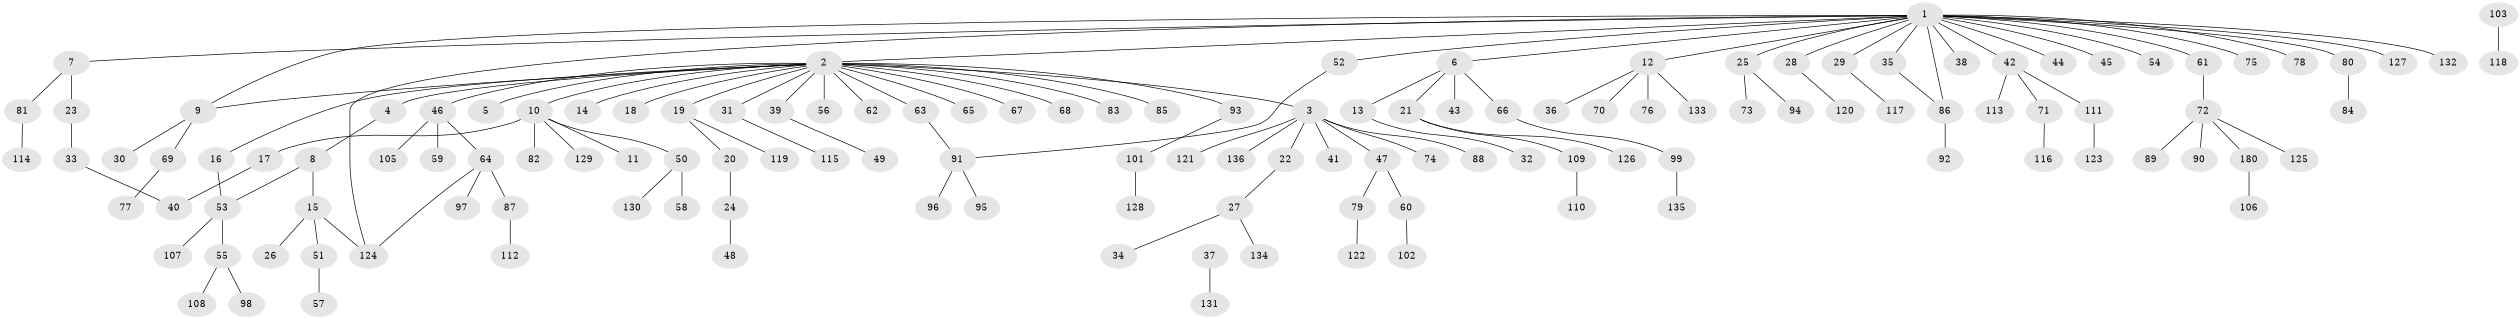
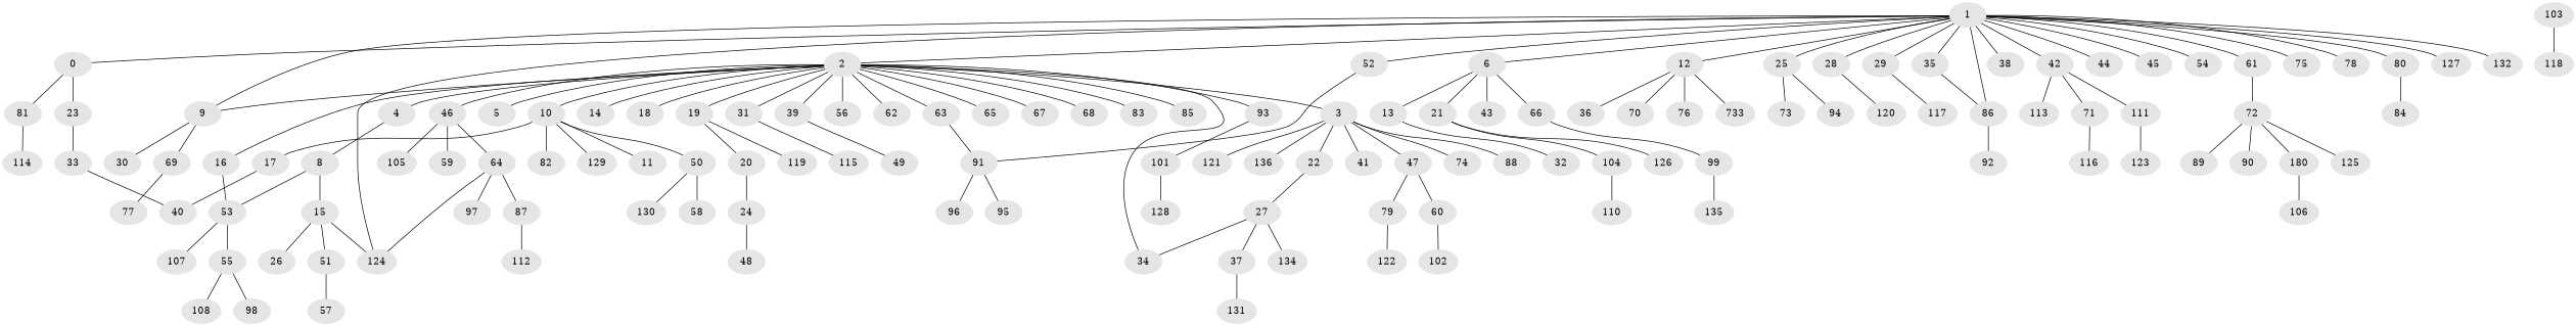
  graph {
    node [color=gray90 style=filled]
    1
    2
    6
-   7
+   7 [label=0]
    9
    12
    25
    28
    29
    35
    38
    42
    44
    45
    52
    54
    61
    75
    78
    80
    86
    124
    127
    132
    3
    4
    5
    10
    14
    16
    18
    19
    31
    34
    39
    46
    56
    62
    63
    65
    67
    68
    83
    85
    93
    13
    21
    43
    66
    23
    81
    30
    69
    36
    70
    76
-   133
+   133 [label=733]
    73
    94
    120
    117
    71
    111
    113
    91
    72
    84
    92
    22
    41
    47
    74
    88
    121
    136
    8
    11
    17
    50
    82
    129
    53
    20
    119
    115
    49
    59
    64
    105
    101
    27
    60
    79
    15
    32
-   109
+   109 [label=104]
    126
    99
    33
    114
    26
    51
    55
    107
    77
    103
    118
    40
    58
    130
    57
    24
    48
    110
    37
    134
    131
    116
    123
    87
    97
    102
    122
    95
    96
    98
    108
    89
    90
    n130 [label=180]
    125
    112
    135
    106
    128
    1 -- 2
    1 -- 6
    1 -- 7
    1 -- 9
    1 -- 12
    1 -- 25
    1 -- 28
    1 -- 29
    1 -- 35
    1 -- 38
    1 -- 42
    1 -- 44
    1 -- 45
    1 -- 52
    1 -- 54
    1 -- 61
    1 -- 75
    1 -- 78
    1 -- 80
    1 -- 86
    1 -- 124
    1 -- 127
    1 -- 132
    2 -- 9
    2 -- 3
    2 -- 4
    2 -- 5
    2 -- 10
    2 -- 14
    2 -- 16
    2 -- 18
    2 -- 19
    2 -- 31
+   2 -- 34
    2 -- 39
    2 -- 46
    2 -- 56
    2 -- 62
    2 -- 63
    2 -- 65
    2 -- 67
    2 -- 68
    2 -- 83
    2 -- 85
    2 -- 93
    6 -- 13
    6 -- 21
    6 -- 43
    6 -- 66
    7 -- 23
    7 -- 81
    9 -- 30
    9 -- 69
    12 -- 36
    12 -- 70
    12 -- 76
    12 -- 133
    25 -- 73
    25 -- 94
    28 -- 120
    29 -- 117
    35 -- 86
    42 -- 71
    42 -- 111
    42 -- 113
    52 -- 91
    61 -- 72
    80 -- 84
    86 -- 92
    3 -- 22
    3 -- 41
    3 -- 47
    3 -- 74
    3 -- 88
    3 -- 121
    3 -- 136
    4 -- 8
    10 -- 11
    10 -- 17
    10 -- 50
    10 -- 82
    10 -- 129
    16 -- 53
    19 -- 20
    19 -- 119
    31 -- 115
    39 -- 49
    46 -- 59
    46 -- 64
    46 -- 105
    63 -- 91
    93 -- 101
    13 -- 32
    21 -- 109
    21 -- 126
    66 -- 99
    23 -- 33
    81 -- 114
    69 -- 77
    71 -- 116
    111 -- 123
    91 -- 95
    91 -- 96
    72 -- 89
    72 -- 90
    72 -- n130
    72 -- 125
    22 -- 27
    47 -- 60
    47 -- 79
    8 -- 53
    8 -- 15
    17 -- 40
    50 -- 58
    50 -- 130
    53 -- 55
    53 -- 107
    20 -- 24
    64 -- 124
    64 -- 87
    64 -- 97
    101 -- 128
    27 -- 34
+   27 -- 37
    27 -- 134
    60 -- 102
    79 -- 122
    15 -- 124
    15 -- 26
    15 -- 51
    109 -- 110
    99 -- 135
    33 -- 40
    51 -- 57
    55 -- 98
    55 -- 108
    103 -- 118
    24 -- 48
    37 -- 131
    87 -- 112
    n130 -- 106
  }
